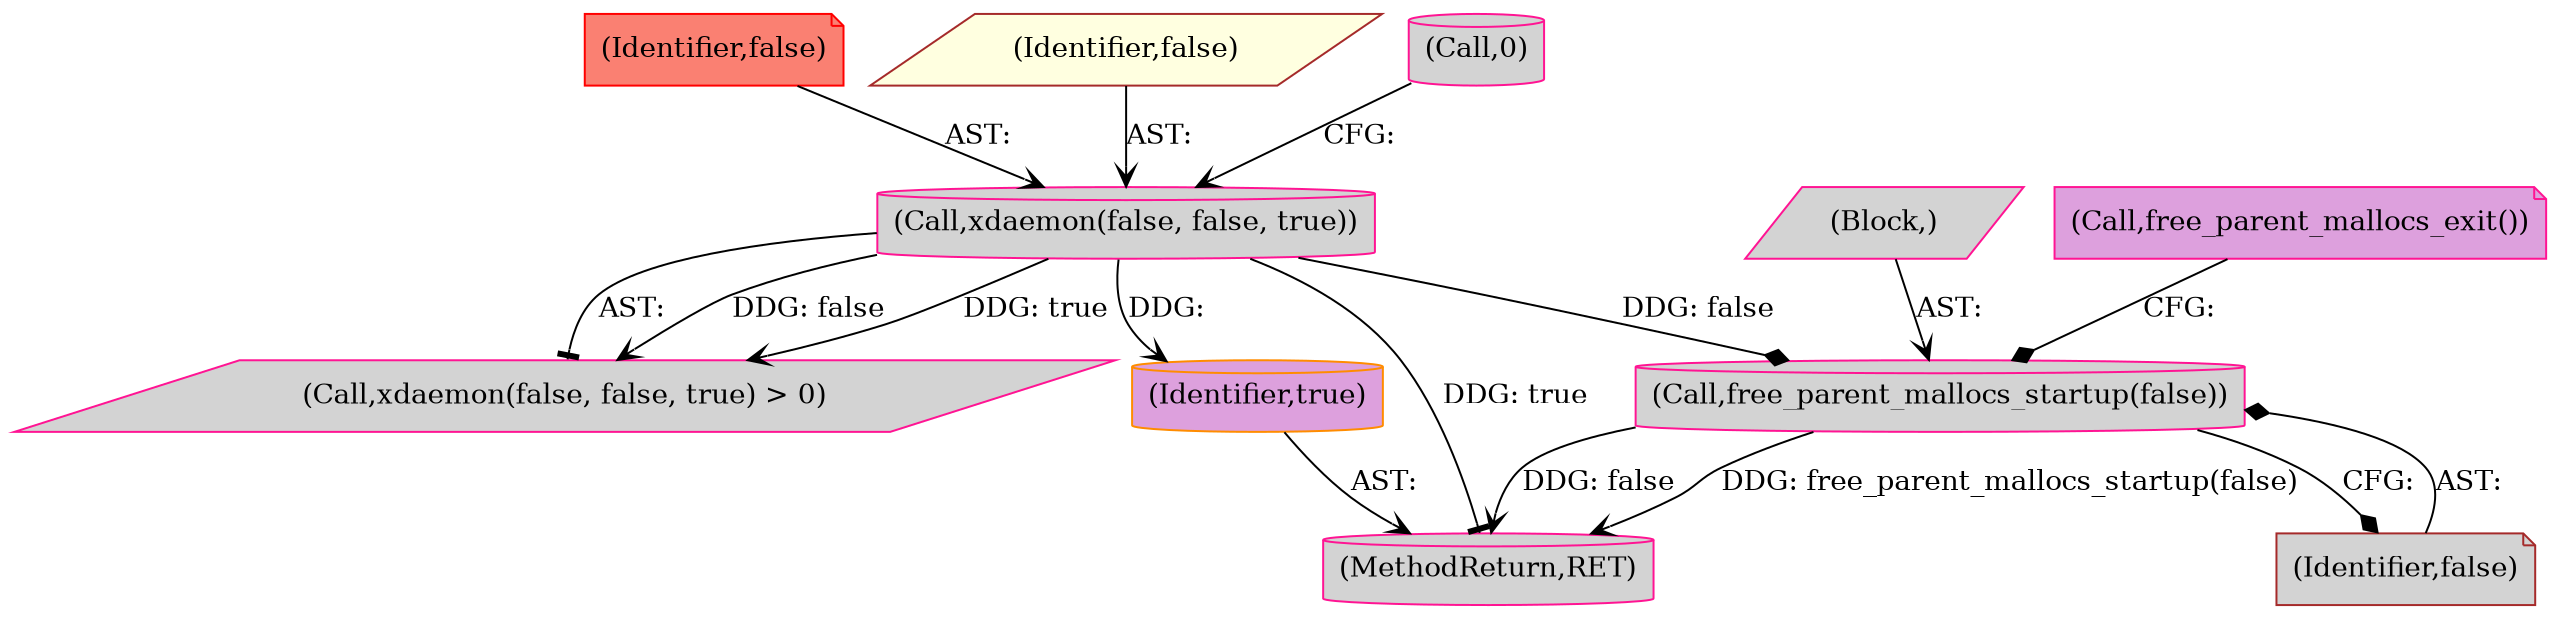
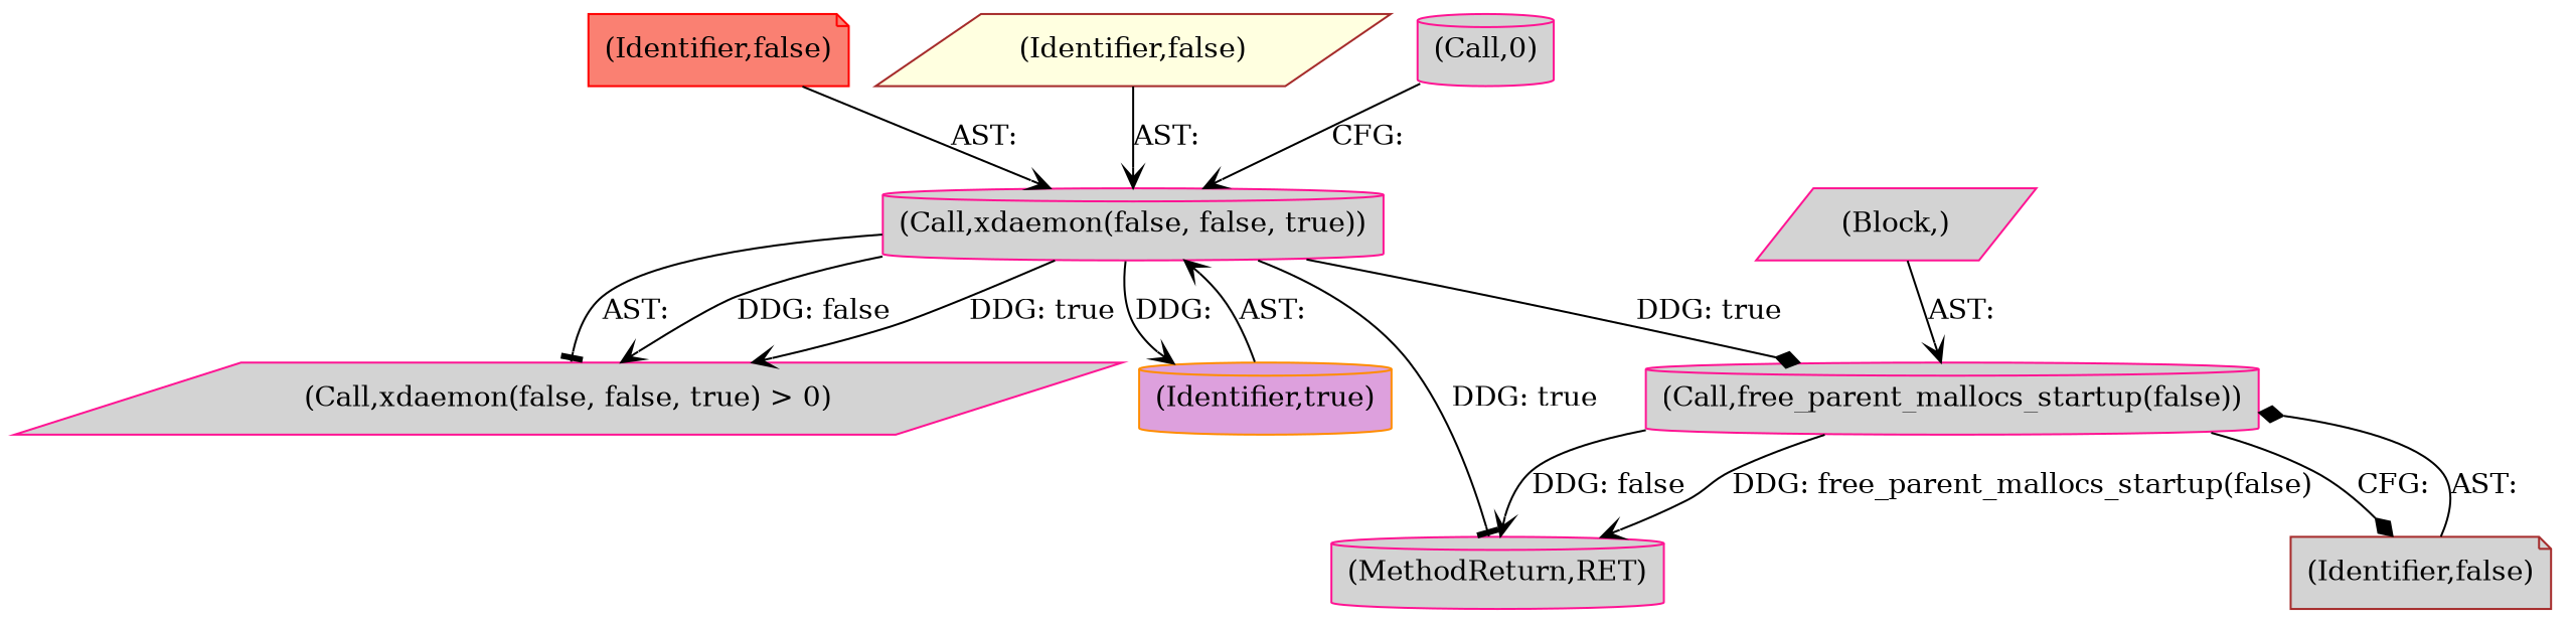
  digraph {
    node [color=deeppink fillcolor=lightgrey shape=cylinder style=filled]
    edge [arrowhead=vee]
    n1 [label="(Call,free_parent_mallocs_startup(false))"]
    n2 [color=brown label="(Identifier,false)" shape=note]
    n3 [label="(MethodReturn,RET)"]
    n4 [label="(Block,)" shape=parallelogram]
    n5 [label="(Call,xdaemon(false, false, true))"]
    n6 [label="(Call,xdaemon(false, false, true) > 0)" shape=parallelogram]
    n7 [color=darkorange fillcolor=plum label="(Identifier,true)"]
    n8 [color=red fillcolor=salmon label="(Identifier,false)" shape=note]
-   n9 [fillcolor=plum label="(Call,free_parent_mallocs_exit())" shape=note]
    n10 [color=brown fillcolor=lightyellow label="(Identifier,false)" shape=parallelogram]
    n11 [label="(Call,0)"]
    n1 -> n2 [arrowhead=diamond label="CFG: "]
    n1 -> n3 [label="DDG: false"]
    n1 -> n3 [label="DDG: free_parent_mallocs_startup(false)"]
    n2 -> n1 [arrowhead=diamond label="AST: "]
    n4 -> n1 [label="AST: "]
-   n5 -> n1 [arrowhead=diamond label="DDG: false"]
+   n5 -> n1 [arrowhead=diamond label="DDG: true"]
    n5 -> n3 [arrowhead=tee label="DDG: true"]
    n5 -> n6 [arrowhead=tee label="AST: "]
    n5 -> n6 [label="DDG: false"]
    n5 -> n6 [label="DDG: true"]
    n5 -> n7 [label="DDG: "]
-   n7 -> n3 [label="AST: "]
+   n7 -> n5 [label="AST: "]
    n8 -> n5 [label="AST: "]
-   n9 -> n1 [arrowhead=diamond label="CFG: "]
    n10 -> n5 [label="AST: "]
    n11 -> n5 [label="CFG: "]
  }
